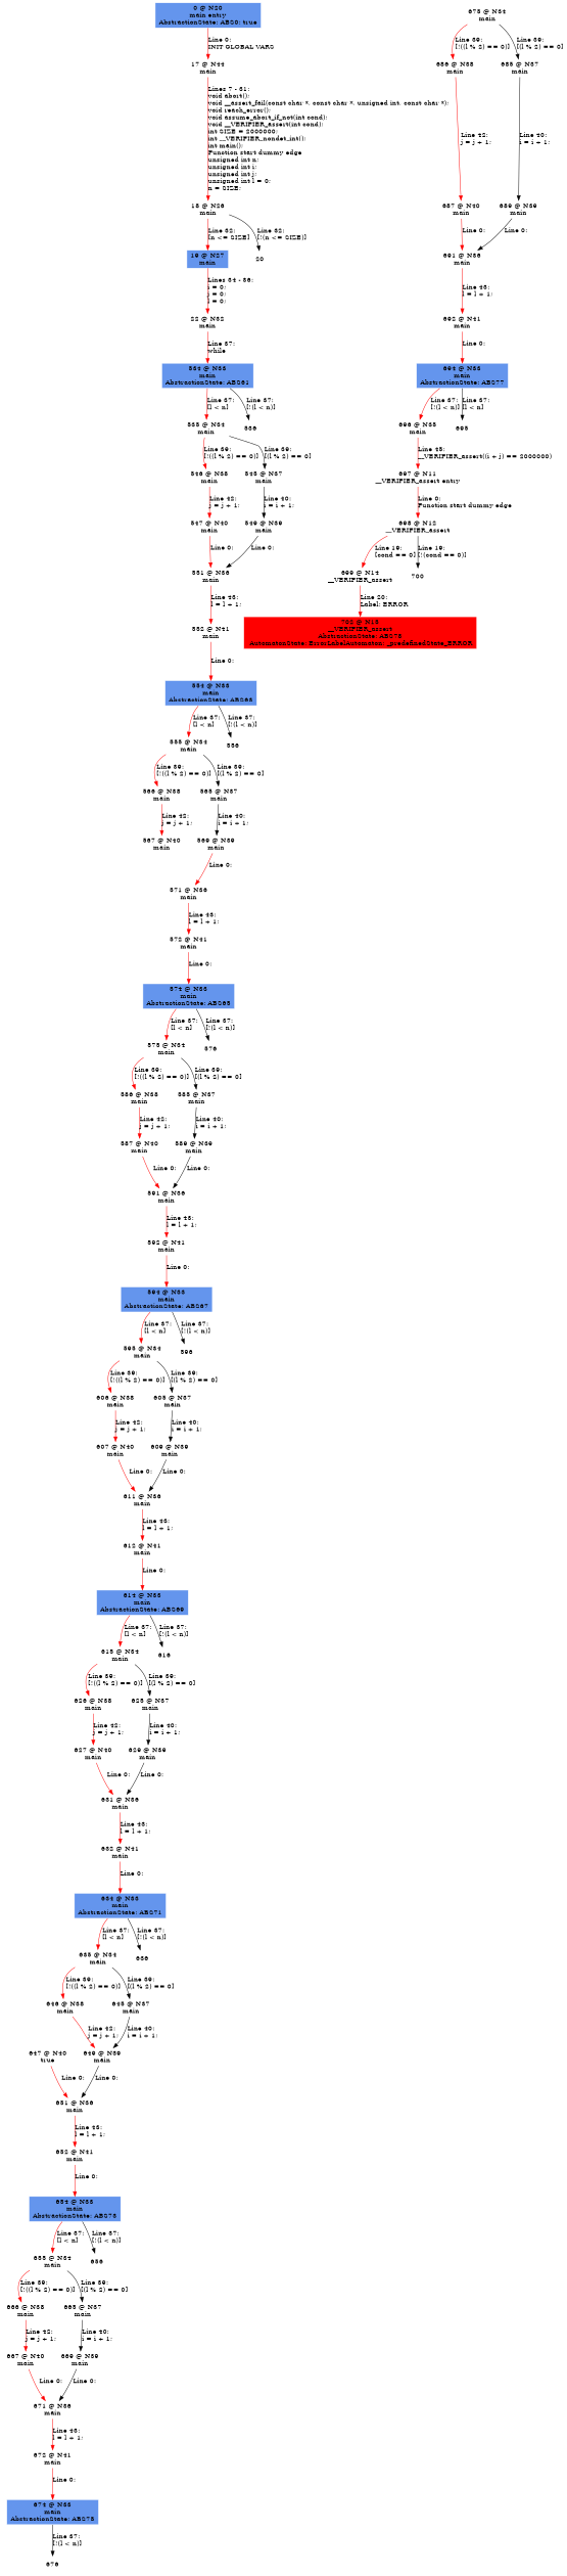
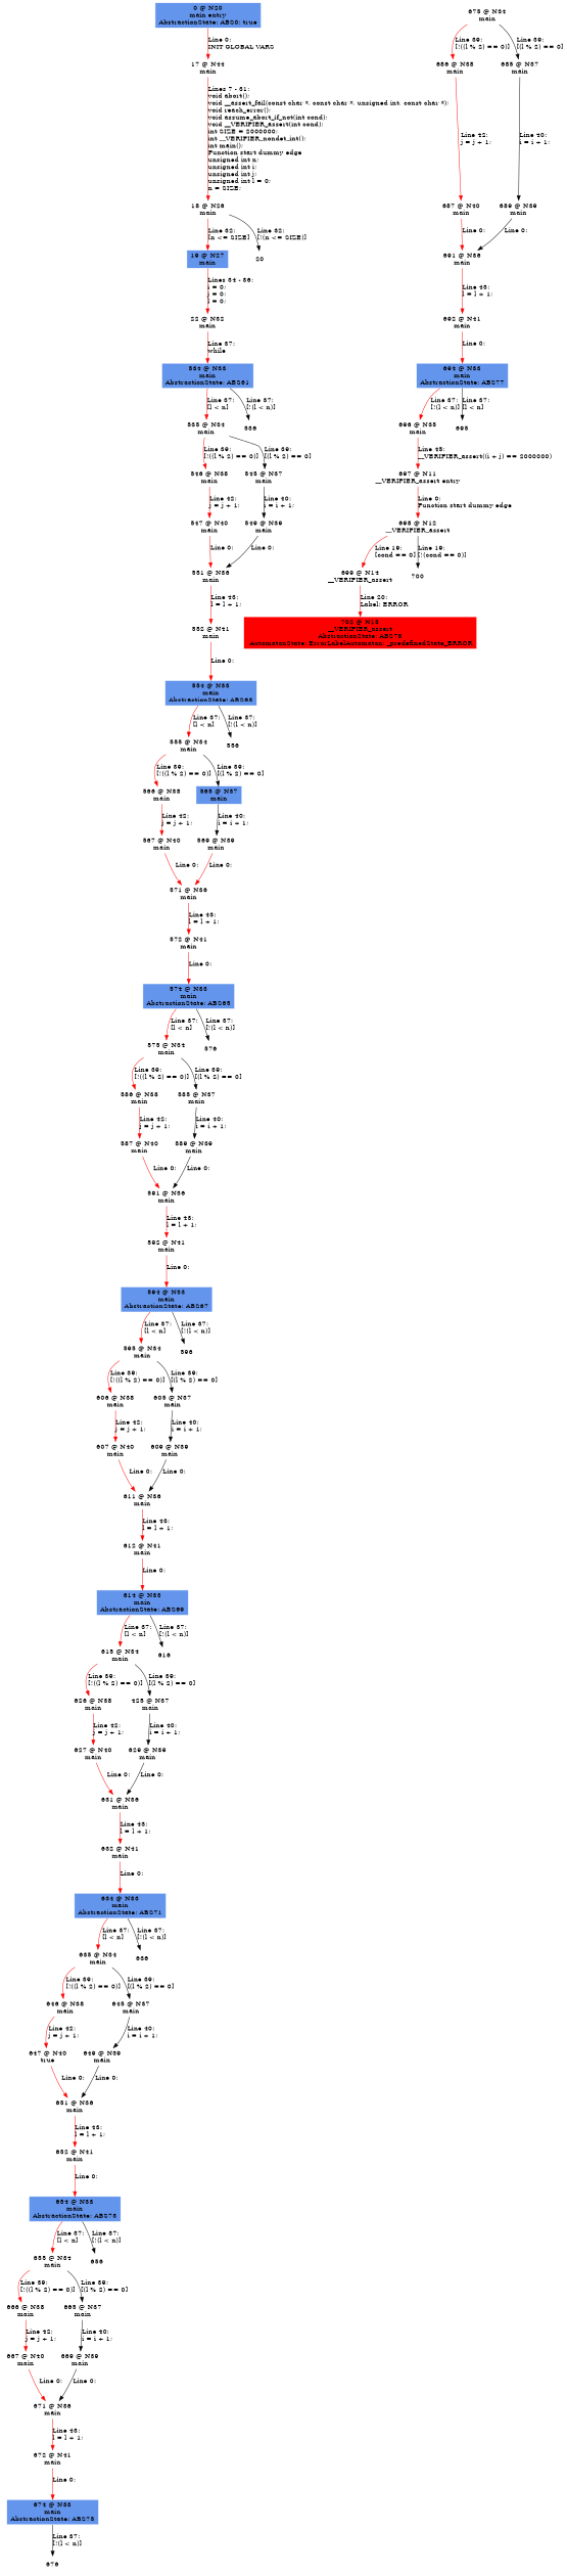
  digraph {
    node [color=white shape=box style=filled]
    edge [color=red]
    n1 [fillcolor=cornflowerblue label="0 @ N20\nmain entry\nAbstractionState: ABS0: true\n"]
    n2 [label="17 @ N44\nmain\n"]
    n3 [label="18 @ N26\nmain\n"]
    n4 [fillcolor=cornflowerblue label="19 @ N27\nmain\n"]
    20
    n6 [label="22 @ N32\nmain\n"]
    n7 [fillcolor=cornflowerblue label="534 @ N33\nmain\nAbstractionState: ABS61\n"]
    n8 [label="535 @ N34\nmain\n"]
    536
    n10 [label="546 @ N38\nmain\n"]
    n11 [label="545 @ N37\nmain\n"]
    n12 [label="547 @ N40\nmain\n"]
    n13 [label="549 @ N39\nmain\n"]
    n14 [label="551 @ N36\nmain\n"]
    n15 [label="552 @ N41\nmain\n"]
    n16 [fillcolor=cornflowerblue label="554 @ N33\nmain\nAbstractionState: ABS63\n"]
    n17 [label="555 @ N34\nmain\n"]
    556
    n19 [label="566 @ N38\nmain\n"]
-   n20 [label="565 @ N37\nmain\n"]
+   n20 [label="565 @ N37\nmain\n" fillcolor=cornflowerblue]
    n21 [label="567 @ N40\nmain\n"]
    n22 [label="569 @ N39\nmain\n"]
    n23 [label="571 @ N36\nmain\n"]
    n24 [label="572 @ N41\nmain\n"]
    n25 [fillcolor=cornflowerblue label="574 @ N33\nmain\nAbstractionState: ABS65\n"]
    n26 [label="575 @ N34\nmain\n"]
    576
    n28 [label="586 @ N38\nmain\n"]
    n29 [label="585 @ N37\nmain\n"]
    n30 [label="587 @ N40\nmain\n"]
    n31 [label="589 @ N39\nmain\n"]
    n32 [label="591 @ N36\nmain\n"]
    n33 [label="592 @ N41\nmain\n"]
    n34 [fillcolor=cornflowerblue label="594 @ N33\nmain\nAbstractionState: ABS67\n"]
    n35 [label="595 @ N34\nmain\n"]
    596
    n37 [label="606 @ N38\nmain\n"]
    n38 [label="605 @ N37\nmain\n"]
    n39 [label="607 @ N40\nmain\n"]
    n40 [label="609 @ N39\nmain\n"]
    n41 [label="611 @ N36\nmain\n"]
    n42 [label="612 @ N41\nmain\n"]
    n43 [fillcolor=cornflowerblue label="614 @ N33\nmain\nAbstractionState: ABS69\n"]
    n44 [label="615 @ N34\nmain\n"]
    616
    n46 [label="626 @ N38\nmain\n"]
-   n47 [label="625 @ N37\nmain\n"]
+   n47 [label="425 @ N37\nmain\n"]
    n48 [label="627 @ N40\nmain\n"]
    n49 [label="629 @ N39\nmain\n"]
    n50 [label="631 @ N36\nmain\n"]
    n51 [label="632 @ N41\nmain\n"]
    n52 [fillcolor=cornflowerblue label="634 @ N33\nmain\nAbstractionState: ABS71\n"]
    n53 [label="635 @ N34\nmain\n"]
    636
    n55 [label="646 @ N38\nmain\n"]
    n56 [label="645 @ N37\nmain\n"]
    n57 [label="647 @ N40\ntrue\n"]
    n58 [label="649 @ N39\nmain\n"]
    n59 [label="651 @ N36\nmain\n"]
    n60 [label="652 @ N41\nmain\n"]
    n61 [fillcolor=cornflowerblue label="654 @ N33\nmain\nAbstractionState: ABS73\n"]
    n62 [label="655 @ N34\nmain\n"]
    656
    n64 [label="666 @ N38\nmain\n"]
    n65 [label="665 @ N37\nmain\n"]
    n66 [label="667 @ N40\nmain\n"]
    n67 [label="669 @ N39\nmain\n"]
    n68 [label="671 @ N36\nmain\n"]
    n69 [label="672 @ N41\nmain\n"]
    n70 [fillcolor=cornflowerblue label="674 @ N33\nmain\nAbstractionState: ABS75\n"]
    676
    n72 [label="675 @ N34\nmain\n"]
    n73 [label="686 @ N38\nmain\n"]
    n74 [label="685 @ N37\nmain\n"]
    n75 [label="687 @ N40\nmain\n"]
    n76 [label="689 @ N39\nmain\n"]
    n77 [label="691 @ N36\nmain\n"]
    n78 [label="692 @ N41\nmain\n"]
    n79 [fillcolor=cornflowerblue label="694 @ N33\nmain\nAbstractionState: ABS77\n"]
    n80 [label="696 @ N35\nmain\n"]
    695
    n82 [label="697 @ N11\n__VERIFIER_assert entry\n"]
    n83 [label="698 @ N12\n__VERIFIER_assert\n"]
    n84 [label="699 @ N14\n__VERIFIER_assert\n"]
    700
    n86 [fillcolor=red label="702 @ N15\n__VERIFIER_assert\nAbstractionState: ABS78\n AutomatonState: ErrorLabelAutomaton: _predefinedState_ERROR\n"]
    n1 -> n2 [label="Line 0: \lINIT GLOBAL VARS\l"]
    n2 -> n3 [label="Lines 7 - 31: \lvoid abort();\lvoid __assert_fail(const char *, const char *, unsigned int, const char *);\lvoid reach_error();\lvoid assume_abort_if_not(int cond);\lvoid __VERIFIER_assert(int cond);\lint SIZE = 2000000;\lint __VERIFIER_nondet_int();\lint main();\lFunction start dummy edge\lunsigned int n;\lunsigned int i;\lunsigned int j;\lunsigned int l = 0;\ln = SIZE;\l"]
    n3 -> n4 [label="Line 32: \l[n <= SIZE]\l"]
    n3 -> 20 [label="Line 32: \l[!(n <= SIZE)]\l" color=""]
    n4 -> n6 [label="Lines 34 - 36: \li = 0;\lj = 0;\ll = 0;\l"]
    n6 -> n7 [label="Line 37: \lwhile\l"]
    n7 -> n8 [label="Line 37: \l[l < n]\l"]
    n7 -> 536 [label="Line 37: \l[!(l < n)]\l" color=""]
    n8 -> n10 [label="Line 39: \l[!((l % 2) == 0)]\l"]
    n8 -> n11 [label="Line 39: \l[(l % 2) == 0]\l" color=""]
    n10 -> n12 [label="Line 42: \lj = j + 1;\l"]
    n11 -> n13 [label="Line 40: \li = i + 1;\l" color=""]
    n12 -> n14 [label="Line 0: \l\l"]
    n13 -> n14 [label="Line 0: \l\l" color=""]
    n14 -> n15 [label="Line 43: \ll = l + 1;\l"]
    n15 -> n16 [label="Line 0: \l\l"]
    n16 -> n17 [label="Line 37: \l[l < n]\l"]
    n16 -> 556 [label="Line 37: \l[!(l < n)]\l" color=""]
    n17 -> n19 [label="Line 39: \l[!((l % 2) == 0)]\l"]
    n17 -> n20 [label="Line 39: \l[(l % 2) == 0]\l" color=""]
    n19 -> n21 [label="Line 42: \lj = j + 1;\l"]
    n20 -> n22 [label="Line 40: \li = i + 1;\l" color=""]
+   n21 -> n23 [label="Line 0: \l\l"]
    n22 -> n23 [label="Line 0: \l\l"]
    n23 -> n24 [label="Line 43: \ll = l + 1;\l"]
    n24 -> n25 [label="Line 0: \l\l"]
    n25 -> n26 [label="Line 37: \l[l < n]\l"]
    n25 -> 576 [label="Line 37: \l[!(l < n)]\l" color=""]
    n26 -> n28 [label="Line 39: \l[!((l % 2) == 0)]\l"]
    n26 -> n29 [label="Line 39: \l[(l % 2) == 0]\l" color=""]
    n28 -> n30 [label="Line 42: \lj = j + 1;\l"]
    n29 -> n31 [label="Line 40: \li = i + 1;\l" color=""]
    n30 -> n32 [label="Line 0: \l\l"]
    n31 -> n32 [label="Line 0: \l\l" color=""]
    n32 -> n33 [label="Line 43: \ll = l + 1;\l"]
    n33 -> n34 [label="Line 0: \l\l"]
    n34 -> n35 [label="Line 37: \l[l < n]\l"]
    n34 -> 596 [label="Line 37: \l[!(l < n)]\l" color=""]
    n35 -> n37 [label="Line 39: \l[!((l % 2) == 0)]\l"]
    n35 -> n38 [label="Line 39: \l[(l % 2) == 0]\l" color=""]
    n37 -> n39 [label="Line 42: \lj = j + 1;\l"]
    n38 -> n40 [label="Line 40: \li = i + 1;\l" color=""]
    n39 -> n41 [label="Line 0: \l\l"]
    n40 -> n41 [label="Line 0: \l\l" color=""]
    n41 -> n42 [label="Line 43: \ll = l + 1;\l"]
    n42 -> n43 [label="Line 0: \l\l"]
    n43 -> n44 [label="Line 37: \l[l < n]\l"]
    n43 -> 616 [label="Line 37: \l[!(l < n)]\l" color=""]
    n44 -> n46 [label="Line 39: \l[!((l % 2) == 0)]\l"]
    n44 -> n47 [label="Line 39: \l[(l % 2) == 0]\l" color=""]
    n46 -> n48 [label="Line 42: \lj = j + 1;\l"]
    n47 -> n49 [label="Line 40: \li = i + 1;\l" color=""]
    n48 -> n50 [label="Line 0: \l\l"]
    n49 -> n50 [label="Line 0: \l\l" color=""]
    n50 -> n51 [label="Line 43: \ll = l + 1;\l"]
    n51 -> n52 [label="Line 0: \l\l"]
    n52 -> n53 [label="Line 37: \l[l < n]\l"]
    n52 -> 636 [label="Line 37: \l[!(l < n)]\l" color=""]
    n53 -> n55 [label="Line 39: \l[!((l % 2) == 0)]\l"]
    n53 -> n56 [label="Line 39: \l[(l % 2) == 0]\l" color=""]
-   n55 -> n58 [label="Line 42: \lj = j + 1;\l"]
+   n55 -> n57 [label="Line 42: \lj = j + 1;\l"]
    n56 -> n58 [label="Line 40: \li = i + 1;\l" color=""]
    n57 -> n59 [label="Line 0: \l\l"]
    n58 -> n59 [label="Line 0: \l\l" color=""]
    n59 -> n60 [label="Line 43: \ll = l + 1;\l"]
    n60 -> n61 [label="Line 0: \l\l"]
    n61 -> n62 [label="Line 37: \l[l < n]\l"]
    n61 -> 656 [label="Line 37: \l[!(l < n)]\l" color=""]
    n62 -> n64 [label="Line 39: \l[!((l % 2) == 0)]\l"]
    n62 -> n65 [label="Line 39: \l[(l % 2) == 0]\l" color=""]
    n64 -> n66 [label="Line 42: \lj = j + 1;\l"]
    n65 -> n67 [label="Line 40: \li = i + 1;\l" color=""]
    n66 -> n68 [label="Line 0: \l\l"]
    n67 -> n68 [label="Line 0: \l\l" color=""]
    n68 -> n69 [label="Line 43: \ll = l + 1;\l"]
    n69 -> n70 [label="Line 0: \l\l"]
    n70 -> 676 [label="Line 37: \l[!(l < n)]\l" color=""]
    n72 -> n73 [label="Line 39: \l[!((l % 2) == 0)]\l"]
    n72 -> n74 [label="Line 39: \l[(l % 2) == 0]\l" color=""]
    n73 -> n75 [label="Line 42: \lj = j + 1;\l"]
    n74 -> n76 [label="Line 40: \li = i + 1;\l" color=""]
    n75 -> n77 [label="Line 0: \l\l"]
    n76 -> n77 [label="Line 0: \l\l" color=""]
    n77 -> n78 [label="Line 43: \ll = l + 1;\l"]
    n78 -> n79 [label="Line 0: \l\l"]
    n79 -> n80 [label="Line 37: \l[!(l < n)]\l"]
    n79 -> 695 [label="Line 37: \l[l < n]\l" color=""]
    n80 -> n82 [label="Line 45: \l__VERIFIER_assert((i + j) == 2000000)\l"]
    n82 -> n83 [label="Line 0: \lFunction start dummy edge\l"]
    n83 -> n84 [label="Line 19: \l[cond == 0]\l"]
    n83 -> 700 [label="Line 19: \l[!(cond == 0)]\l" color=""]
    n84 -> n86 [label="Line 20: \lLabel: ERROR\l"]
  }
